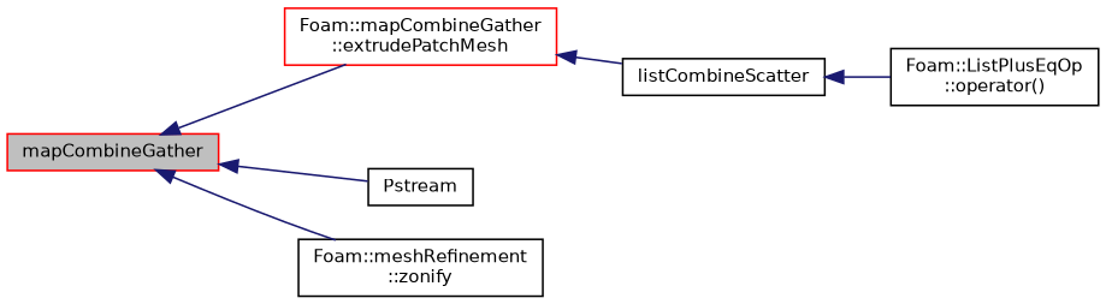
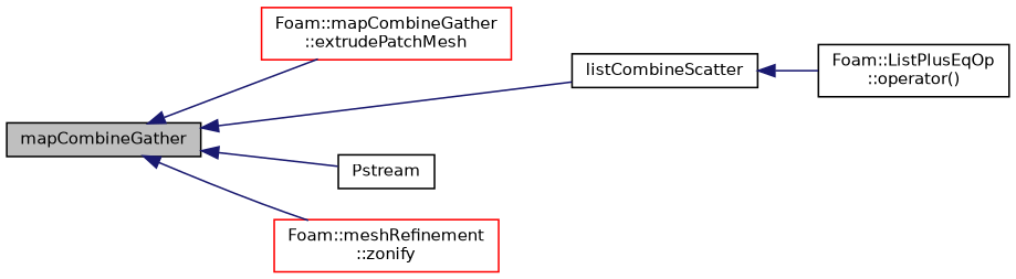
  digraph {
    rankdir=LR
    node [color=black fontname=Helvetica fontsize=10 shape=record]
    edge [color=midnightblue dir=back fontname=Helvetica fontsize=10 labelfontname=Helvetica labelfontsize=10 style=solid]
-   n1 [color=red fillcolor=grey75 fontcolor=black height=0.2 label=mapCombineGather style=filled width=0.4]
+   n1 [fillcolor=grey75 fontcolor=black height=0.2 label=mapCombineGather style=filled width=0.4]
    n2 [color=red height=0.2 label="Foam::mapCombineGather\l::extrudePatchMesh" width=0.4]
    n3 [height=0.2 label=listCombineScatter width=0.4]
    n4 [height=0.2 label=Pstream width=0.4]
-   n5 [height=0.2 label="Foam::meshRefinement\l::zonify" width=0.4]
+   n5 [color=red height=0.2 label="Foam::meshRefinement\l::zonify" width=0.4]
    n6 [height=0.2 label="Foam::ListPlusEqOp\l::operator()" width=0.4]
    n1 -> n2
-   n2 -> n3
+   n1 -> n3
    n1 -> n4
    n1 -> n5
    n3 -> n6
  }
